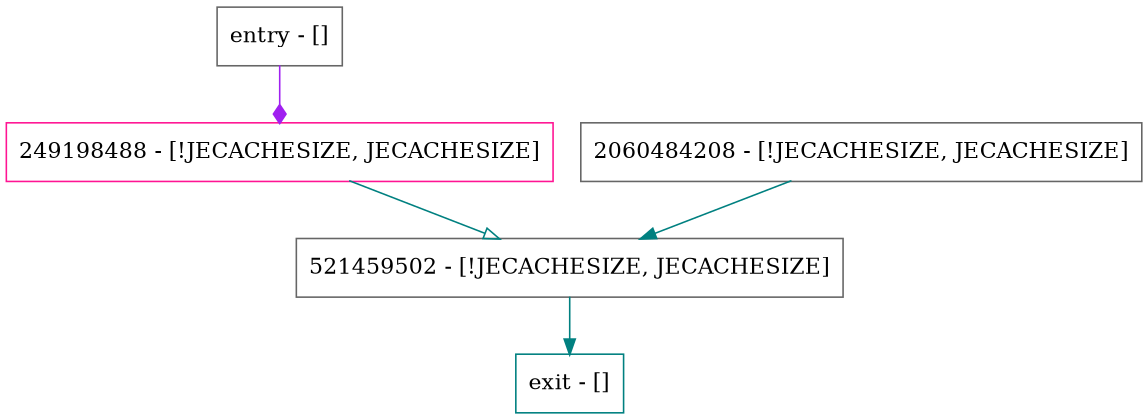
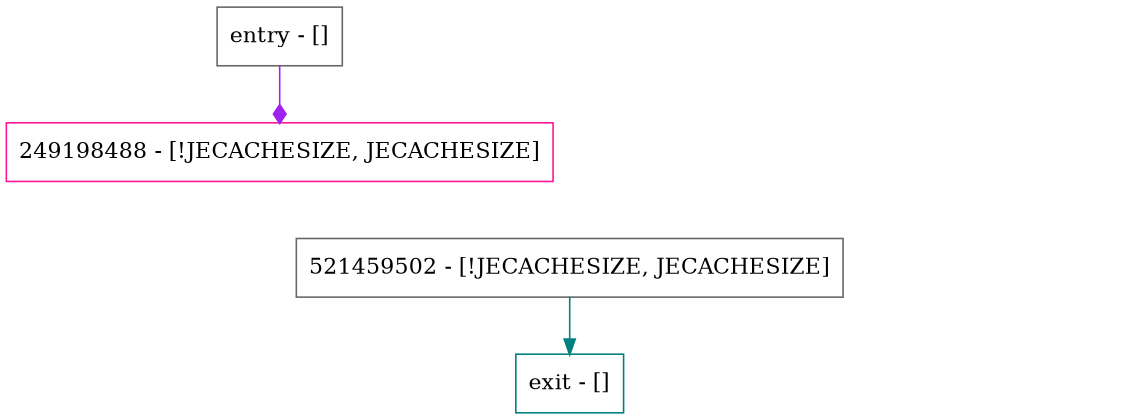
  digraph {
    node [color=gray40 shape=record]
    edge [arrowhead=normal color=teal]
    n1 [label="entry - []"]
    n2 [color=deeppink label="249198488 - [!JECACHESIZE, JECACHESIZE]"]
    n3 [label="521459502 - [!JECACHESIZE, JECACHESIZE]"]
    n4 [color=teal label="exit - []"]
-   n5 [label="2060484208 - [!JECACHESIZE, JECACHESIZE]"]
    n1 -> n2 [arrowhead=diamond color=purple]
-   n2 -> n3 [arrowhead=onormal]
    n3 -> n4
-   n5 -> n3
  }
